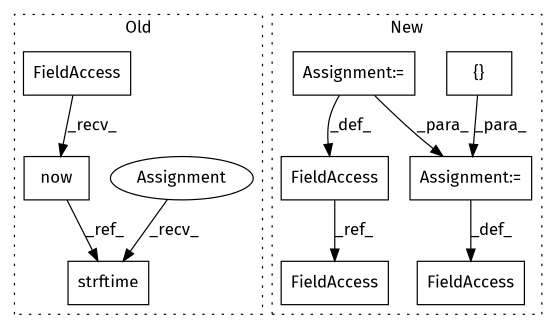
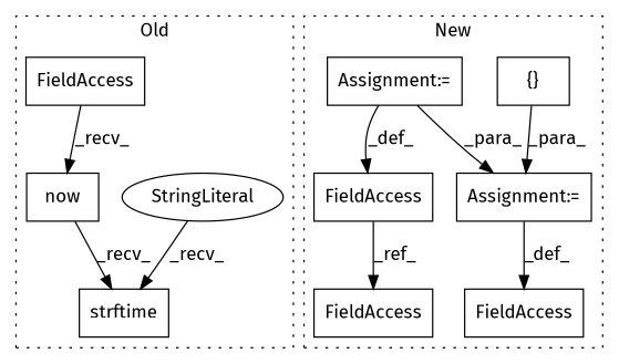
  digraph {
    fontname="Fira Sans"
    node [a=22 fontname="Fira Sans" l=1 shape=box]
    edge [fontname="Fira Sans"]
    n1 [a=32 l="9,1" label=strftime s="1803,1827"]
-   n2 [a=45 l=15 label=Assignment s=1812 shape=ellipse]
+   n2 [a=45 l=15 label=StringLiteral s=1812 shape=ellipse]
    n3 [a=32 l=5 label=now s=1776]
    n4 [l=17 label=FieldAccess s=1758]
    n5 [a=4 l=2 label="{}" s=9469]
    n6 [a=7 label="Assignment:=" s=9653]
    n7 [l=6 label=FieldAccess s=9903]
    n8 [a=7 label="Assignment:=" s=9405]
    n9 [l=12 label=FieldAccess s=9393]
    n10 [l=12 label=FieldAccess s=9486]
    subgraph cluster_1 {
      label=Old
      style=dotted
      n1
      n2
      n3
      n4
    }
    subgraph cluster_2 {
      label=New
      style=dotted
      n5
      n6
      n7
      n8
      n9
      n10
    }
    n2 -> n1 [label=_recv_]
-   n3 -> n1 [label=_ref_]
+   n3 -> n1 [label=_recv_]
    n4 -> n3 [label=_recv_]
    n5 -> n6 [label=_para_]
    n6 -> n7 [label=_def_]
    n8 -> n6 [label=_para_]
    n8 -> n9 [label=_def_]
    n9 -> n10 [label=_ref_]
  }
